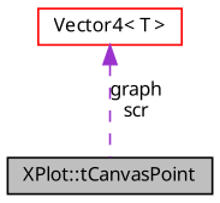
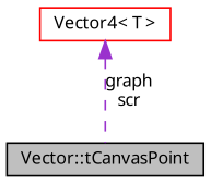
  digraph {
    node [fontname="FreeSans.ttf" fontsize=10 shape=record style=filled]
-   n1 [color=black fillcolor=grey75 fontcolor=black height=0.2 label="XPlot::tCanvasPoint" width=0.4]
+   n1 [color=black fillcolor=grey75 fontcolor=black height=0.2 label="Vector::tCanvasPoint" width=0.4]
    n2 [color=red fillcolor=white height=0.2 label="Vector4\< T \>" width=0.4]
    n2 -> n1 [color=darkorchid3 dir=back fontname="FreeSans.ttf" fontsize=10 label="graph\nscr" labelfontname="FreeSans.ttf" labelfontsize=10 style=dashed]
  }
